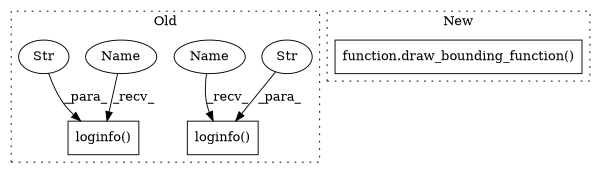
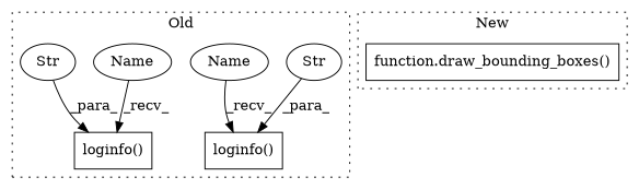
  digraph {
    node [a=75 l="14,1" shape=ellipse]
    n1 [label="loginfo()" s="3590,3626" shape=box]
    n2 [label="loginfo()" s="4140,4181" shape=box]
    n3 [a=66 l=22 label=Str s=3604]
    n4 [a=66 l=27 label=Str s=4154]
    n5 [a=87 l=5 label=Name s=3590]
    n6 [a=87 l=5 label=Name s=4140]
-   n7 [l="20,43" label="function.draw_bounding_function()" s="4000,4032" shape=box]
+   n7 [l="20,43" label="function.draw_bounding_boxes()" s="4000,4032" shape=box]
    subgraph cluster_1 {
      label=Old
      style=dotted
      n1
      n2
      n3
      n4
      n5
      n6
    }
    subgraph cluster_2 {
      label=New
      style=dotted
      n7
    }
    n3 -> n1 [label=_para_]
    n4 -> n2 [label=_para_]
    n5 -> n1 [label=_recv_]
    n6 -> n2 [label=_recv_]
  }
